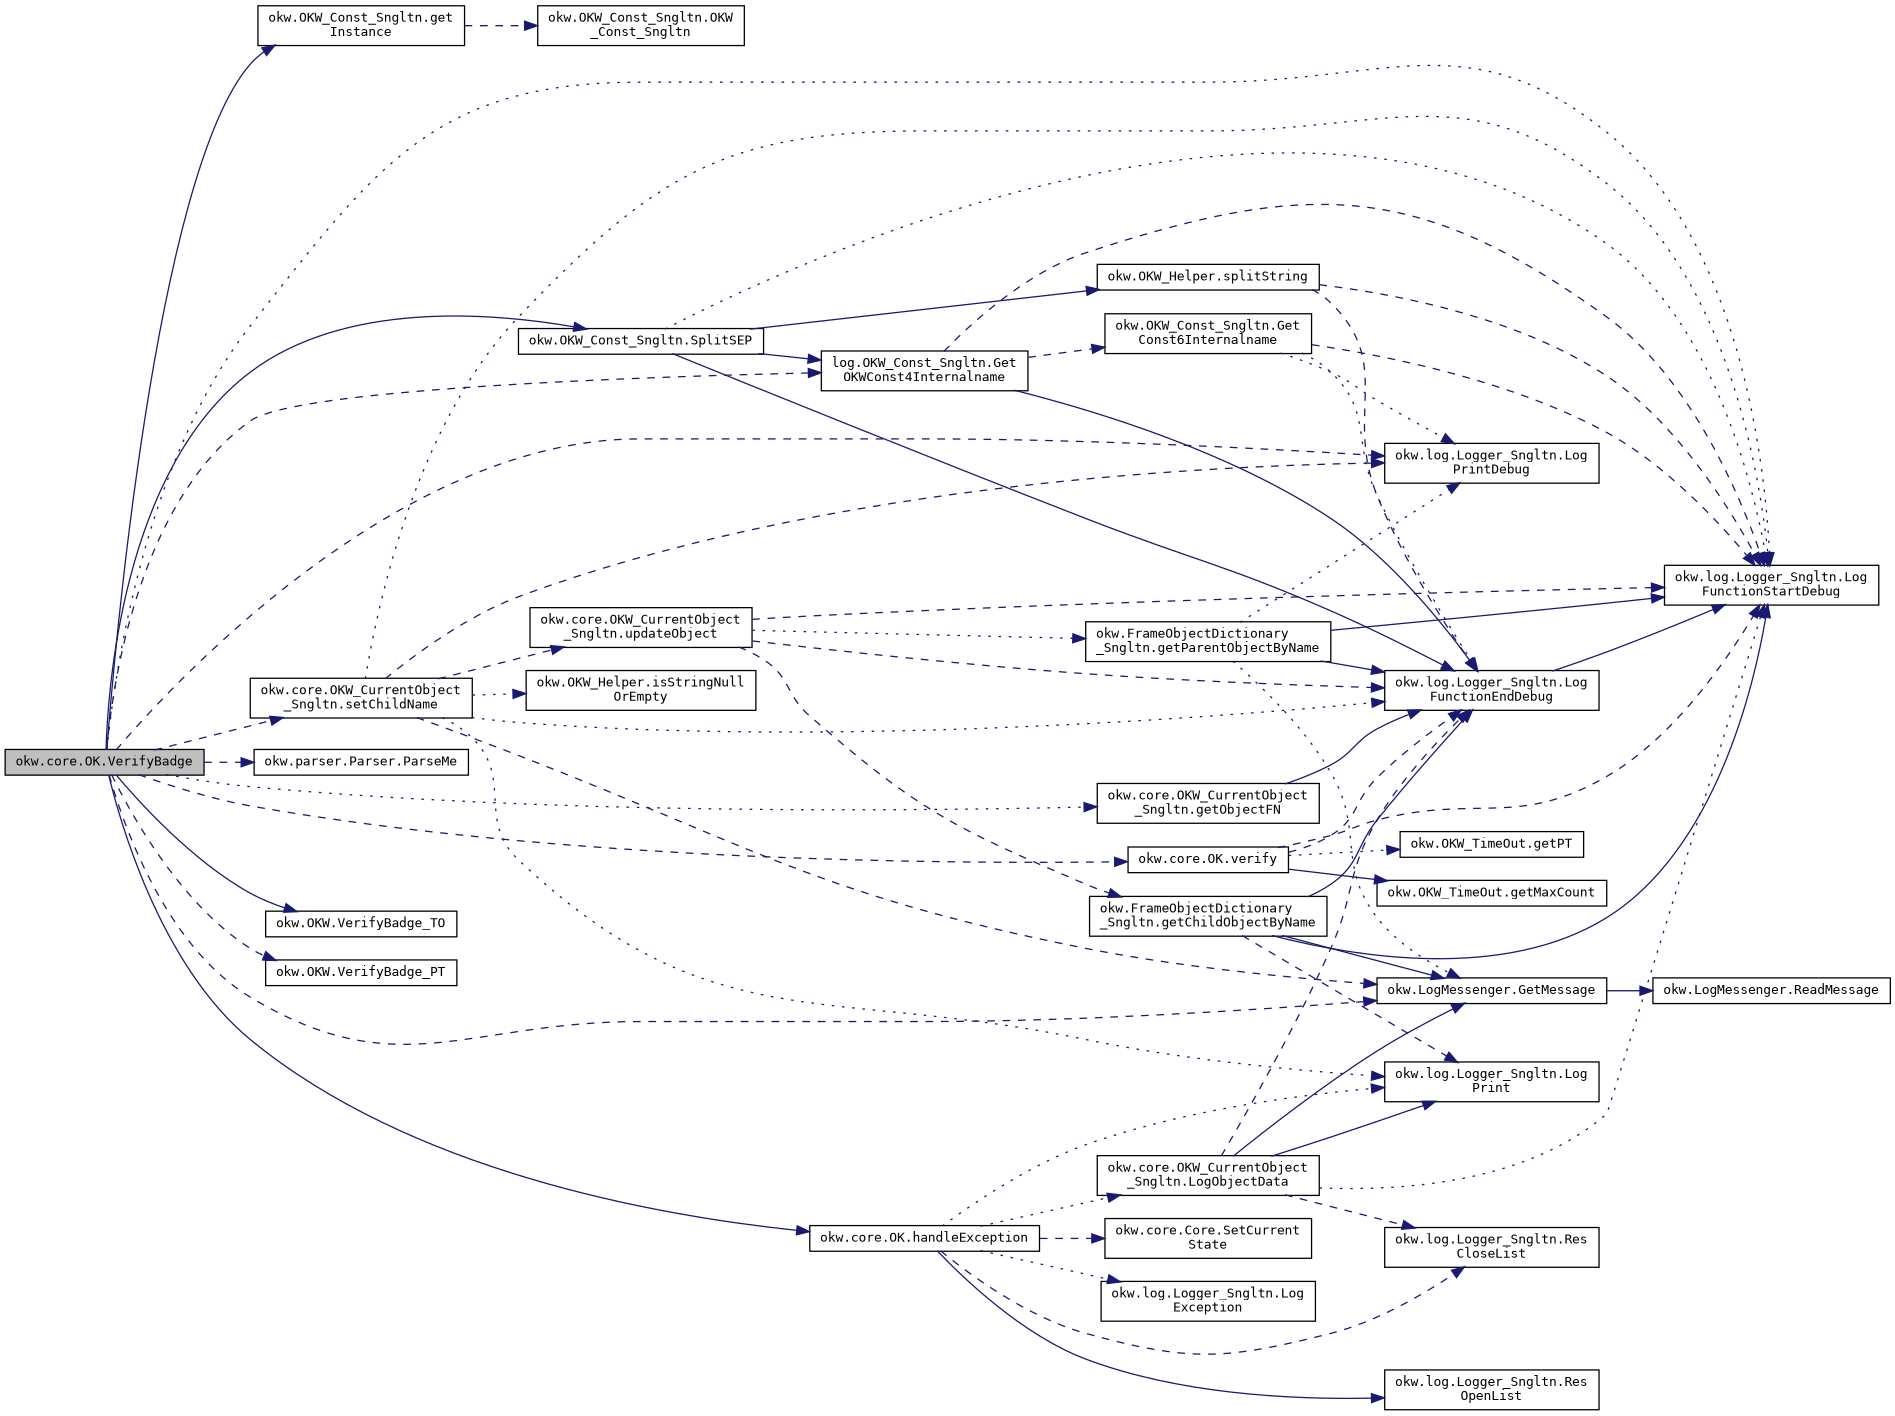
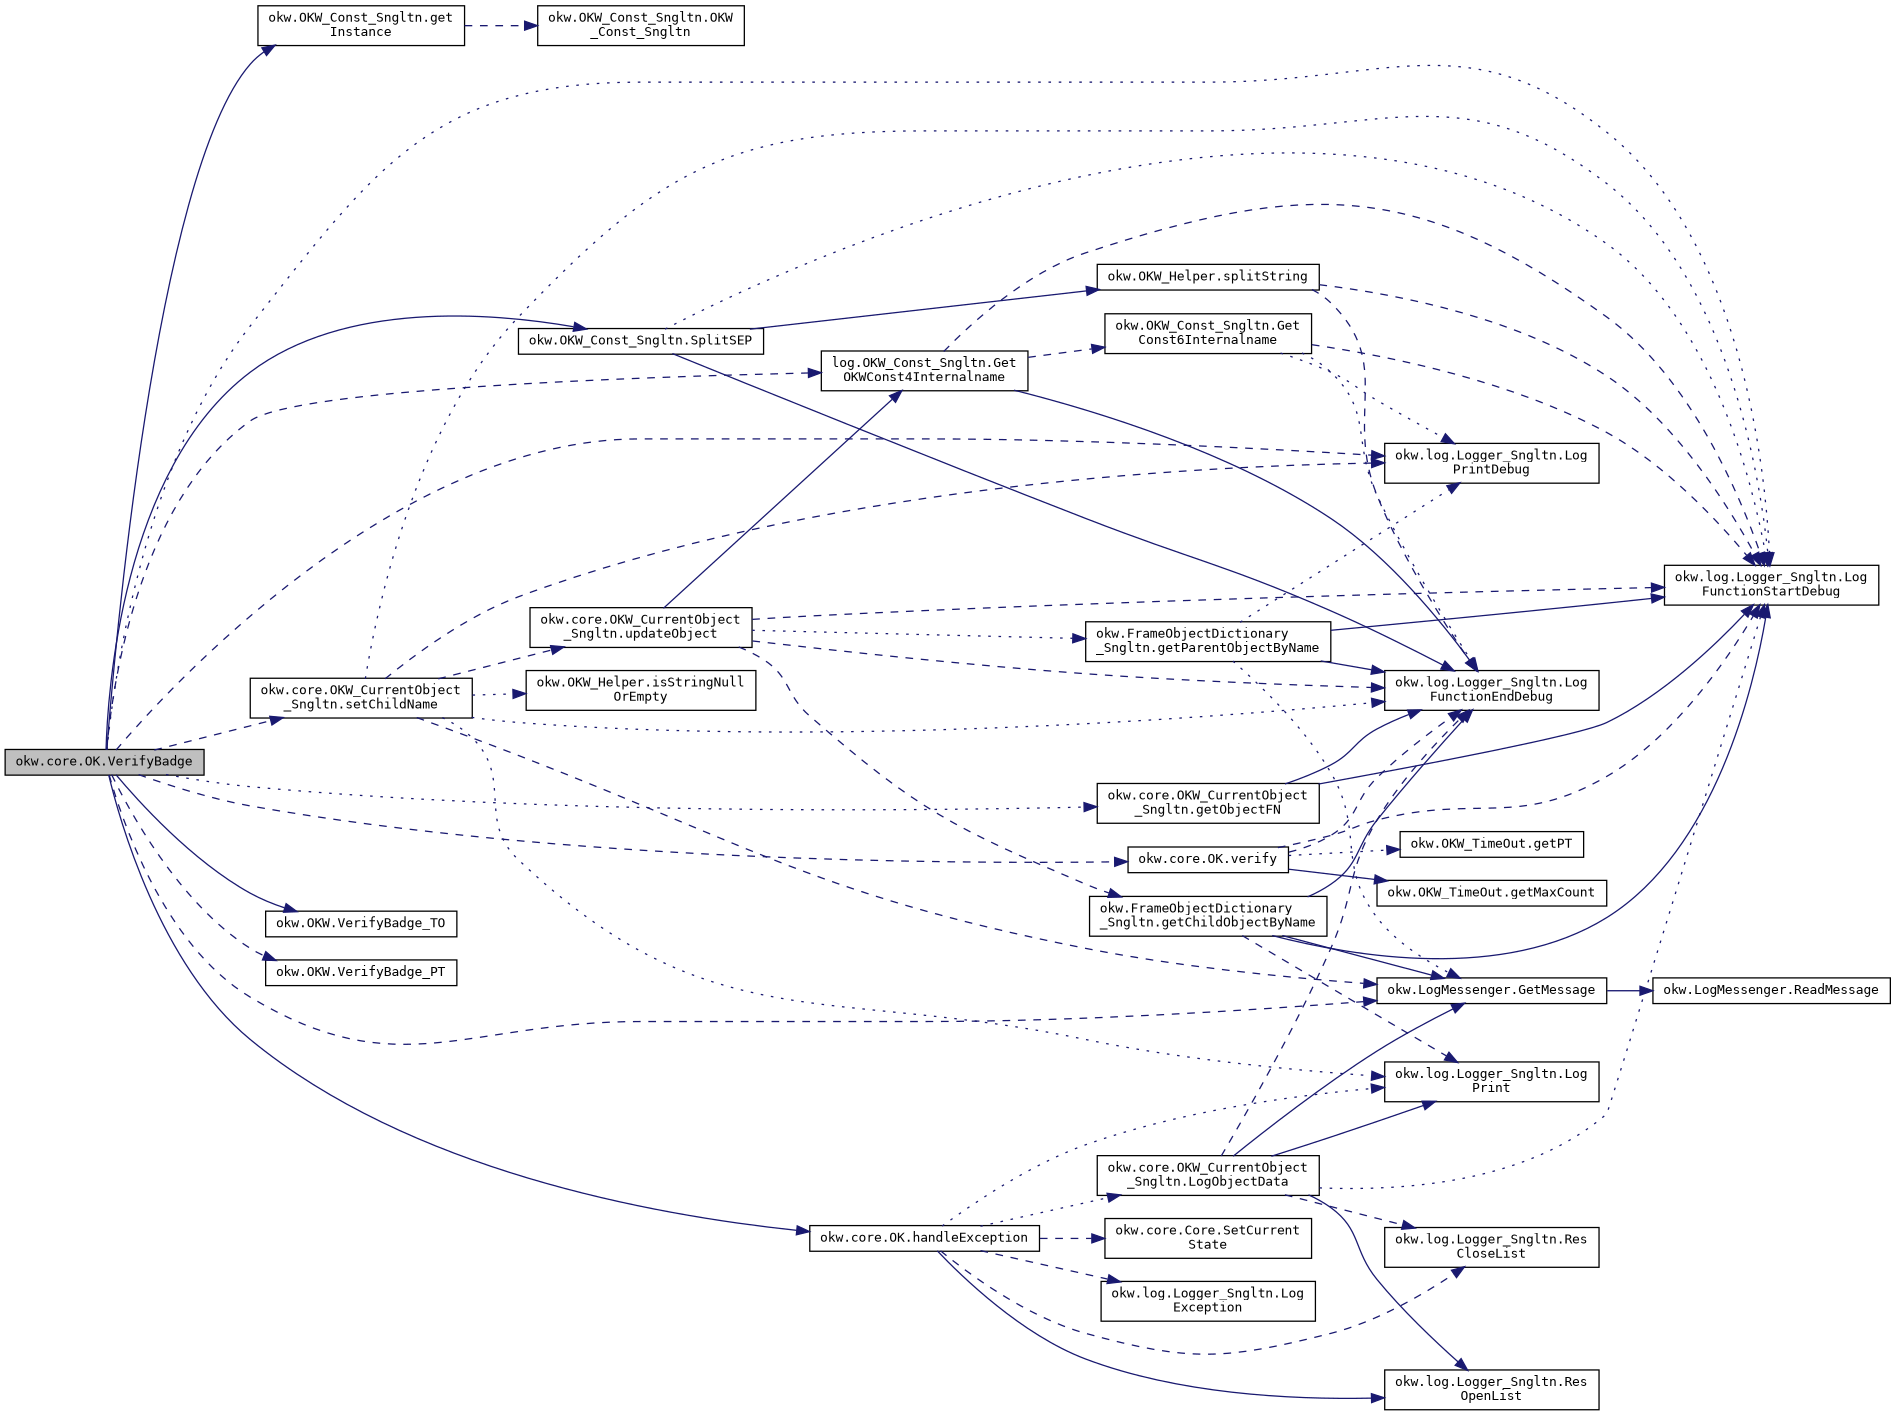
  digraph {
    fontname="DejaVu Sans Mono"
    rankdir=LR
    node [color=black fillcolor=white fontname="DejaVu Sans Mono" fontsize=10 shape=record style=filled]
    edge [color=midnightblue fontname="DejaVu Sans Mono" fontsize=10 labelfontname=Helvetica labelfontsize=10 style=dashed]
    n1 [fillcolor=grey75 fontcolor=black height=0.2 label="okw.core.OK.VerifyBadge" width=0.4]
    n2 [height=0.2 label="okw.log.Logger_Sngltn.Log\lFunctionStartDebug" width=0.4]
    n3 [height=0.2 label="okw.OKW_Const_Sngltn.get\lInstance" width=0.4]
    n4 [height=0.2 label="log.OKW_Const_Sngltn.Get\lOKWConst4Internalname" width=0.4]
    n5 [height=0.2 label="okw.log.Logger_Sngltn.Log\lPrintDebug" width=0.4]
    n6 [height=0.2 label="okw.LogMessenger.GetMessage" width=0.4]
    n7 [height=0.2 label="okw.OKW_Const_Sngltn.SplitSEP" width=0.4]
-   n8 [height=0.2 label="okw.parser.Parser.ParseMe" width=0.4]
    n9 [height=0.2 label="okw.core.OKW_CurrentObject\l_Sngltn.setChildName" width=0.4]
    n10 [height=0.2 label="okw.core.OKW_CurrentObject\l_Sngltn.getObjectFN" width=0.4]
    n11 [height=0.2 label="okw.OKW.VerifyBadge_TO" width=0.4]
    n12 [height=0.2 label="okw.OKW.VerifyBadge_PT" width=0.4]
    n13 [height=0.2 label="okw.core.OK.verify" width=0.4]
    n14 [height=0.2 label="okw.core.OK.handleException" width=0.4]
    n15 [height=0.2 label="okw.OKW_Const_Sngltn.OKW\l_Const_Sngltn" width=0.4]
    n16 [height=0.2 label="okw.log.Logger_Sngltn.Log\lFunctionEndDebug" width=0.4]
    n17 [height=0.2 label="okw.OKW_Const_Sngltn.Get\lConst6Internalname" width=0.4]
    n18 [height=0.2 label="okw.LogMessenger.ReadMessage" width=0.4]
    n19 [height=0.2 label="okw.OKW_Helper.splitString" width=0.4]
    n20 [height=0.2 label="okw.OKW_Helper.isStringNull\lOrEmpty" width=0.4]
    n21 [height=0.2 label="okw.log.Logger_Sngltn.Log\lPrint" width=0.4]
    n22 [height=0.2 label="okw.core.OKW_CurrentObject\l_Sngltn.updateObject" width=0.4]
    n23 [height=0.2 label="okw.OKW_TimeOut.getMaxCount" width=0.4]
    n24 [height=0.2 label="okw.OKW_TimeOut.getPT" width=0.4]
    n25 [height=0.2 label="okw.log.Logger_Sngltn.Log\lException" width=0.4]
    n26 [height=0.2 label="okw.log.Logger_Sngltn.Res\lOpenList" width=0.4]
    n27 [height=0.2 label="okw.log.Logger_Sngltn.Res\lCloseList" width=0.4]
    n28 [height=0.2 label="okw.core.OKW_CurrentObject\l_Sngltn.LogObjectData" width=0.4]
    n29 [height=0.2 label="okw.core.Core.SetCurrent\lState" width=0.4]
    n30 [height=0.2 label="okw.FrameObjectDictionary\l_Sngltn.getParentObjectByName" width=0.4]
    n31 [height=0.2 label="okw.FrameObjectDictionary\l_Sngltn.getChildObjectByName" width=0.4]
    n1 -> n2 [style=dotted]
    n1 -> n3 [style=solid]
    n1 -> n4
    n1 -> n5
    n1 -> n6
    n1 -> n7 [style=solid]
-   n1 -> n8
    n1 -> n9
    n1 -> n10 [style=dotted]
    n1 -> n11 [style=solid]
    n1 -> n12
    n1 -> n13
    n1 -> n14 [style=solid]
    n3 -> n15
    n4 -> n2
    n4 -> n16 [style=solid]
    n4 -> n17
    n6 -> n18 [style=solid]
    n7 -> n2 [style=dotted]
-   n7 -> n4 [style=solid]
+   n22 -> n4 [style=solid]
    n7 -> n16 [style=solid]
    n7 -> n19 [style=solid]
    n9 -> n2 [style=dotted]
    n9 -> n5
    n9 -> n6
    n9 -> n16 [style=dotted]
    n9 -> n20 [style=dotted]
    n9 -> n21 [style=dotted]
    n9 -> n22
-   n16 -> n2 [style=solid]
+   n10 -> n2 [style=solid]
    n10 -> n16 [style=solid]
    n13 -> n2
    n13 -> n16
    n13 -> n23 [style=solid]
    n13 -> n24 [style=dotted]
    n14 -> n21 [style=dotted]
-   n14 -> n25 [style=dotted]
+   n14 -> n25
    n14 -> n26 [style=solid]
    n14 -> n27
    n14 -> n28 [style=dotted]
    n14 -> n29
    n17 -> n2
    n17 -> n5 [style=dotted]
    n17 -> n16 [style=dotted]
    n19 -> n2
    n19 -> n16
    n22 -> n2
    n22 -> n16
    n22 -> n30 [style=dotted]
    n22 -> n31
    n28 -> n2 [style=dotted]
    n28 -> n6 [style=solid]
    n28 -> n16
    n28 -> n21 [style=solid]
+   n28 -> n26 [style=solid]
    n28 -> n27
    n30 -> n2 [style=solid]
    n30 -> n5 [style=dotted]
    n30 -> n6 [style=dotted]
    n30 -> n16 [style=solid]
    n31 -> n2 [style=solid]
    n31 -> n6 [style=solid]
    n31 -> n16 [style=solid]
    n31 -> n21
  }
